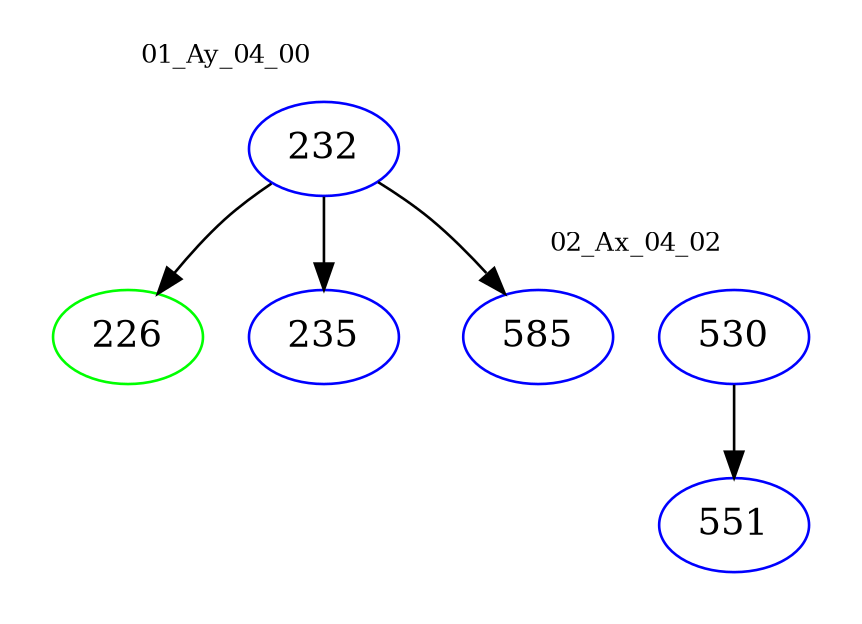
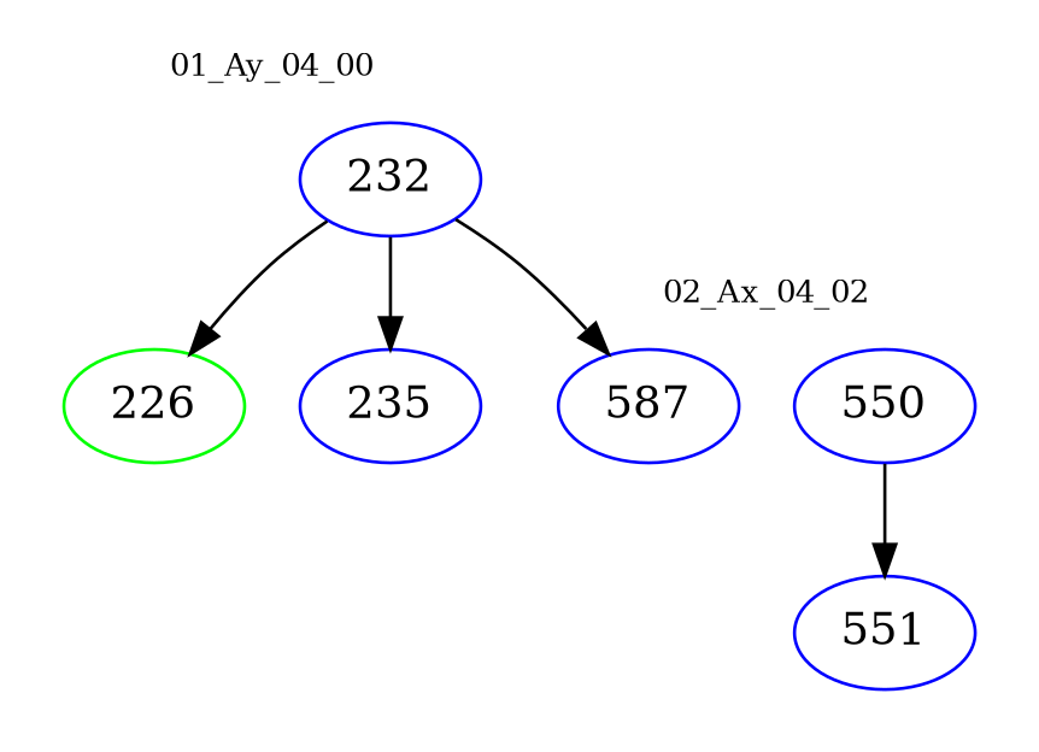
  digraph {
    node [color=blue]
    edge [color=black]
-   n1 [label=530]
+   n1 [label=550]
    n2 [label=551]
-   n3 [label=585]
+   n3 [label=587]
    n4 [label=232]
    n5 [color=green label=226]
    n6 [label=235]
    subgraph cluster_1 {
      color=white
      fontsize=10
      label="02_Ax_04_02"
      n1
      n2
      n3
    }
    subgraph cluster_2 {
      color=white
      fontsize=10
      label="01_Ay_04_00"
      n4
      n5
      n6
    }
    n1 -> n2
    n4 -> n3
    n4 -> n5
    n4 -> n6
  }
